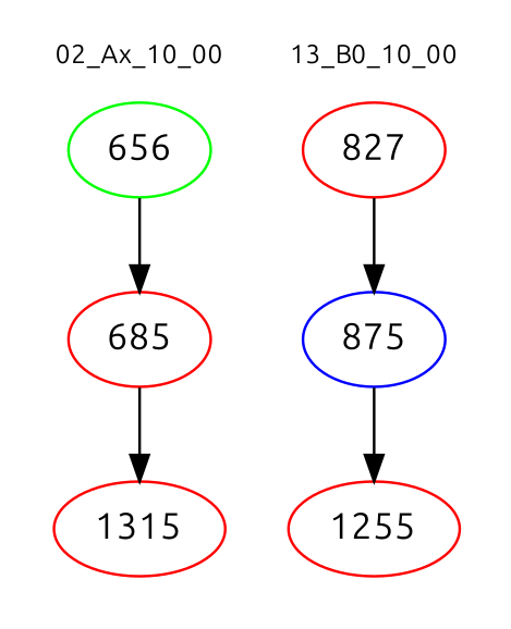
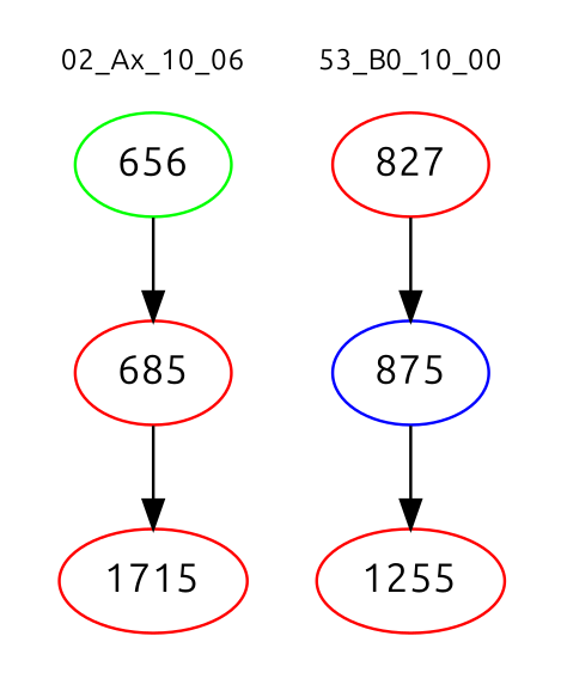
  digraph {
    fontname=Ubuntu
    node [color=red fontname=Ubuntu]
    edge [color=black fontname=Ubuntu]
    n1 [color=green label=656]
    n2 [label=685]
-   n3 [label=1315]
+   n3 [label=1715]
    n4 [label=827]
    n5 [color=blue label=875]
    n6 [label=1255]
    subgraph cluster_1 {
      color=white
      fontsize=10
-     label="02_Ax_10_00"
+     label="02_Ax_10_06"
      n1
      n2
      n3
    }
    subgraph cluster_2 {
      color=white
      fontsize=10
-     label="13_B0_10_00"
+     label="53_B0_10_00"
      n4
      n5
      n6
    }
    n1 -> n2
    n2 -> n3
    n4 -> n5
    n5 -> n6
  }
